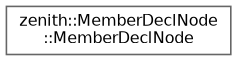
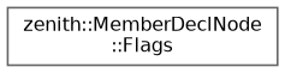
  digraph {
    rankdir=LR
-   n1 [color=grey40 fillcolor=white fontname=Helvetica fontsize=10 height=0.2 label="zenith::MemberDeclNode\l::MemberDeclNode" shape=box style=filled width=0.4]
+   n1 [color=grey40 fillcolor=white fontname=Helvetica fontsize=10 height=0.2 label="zenith::MemberDeclNode\l::Flags" shape=box style=filled width=0.4]
  }
